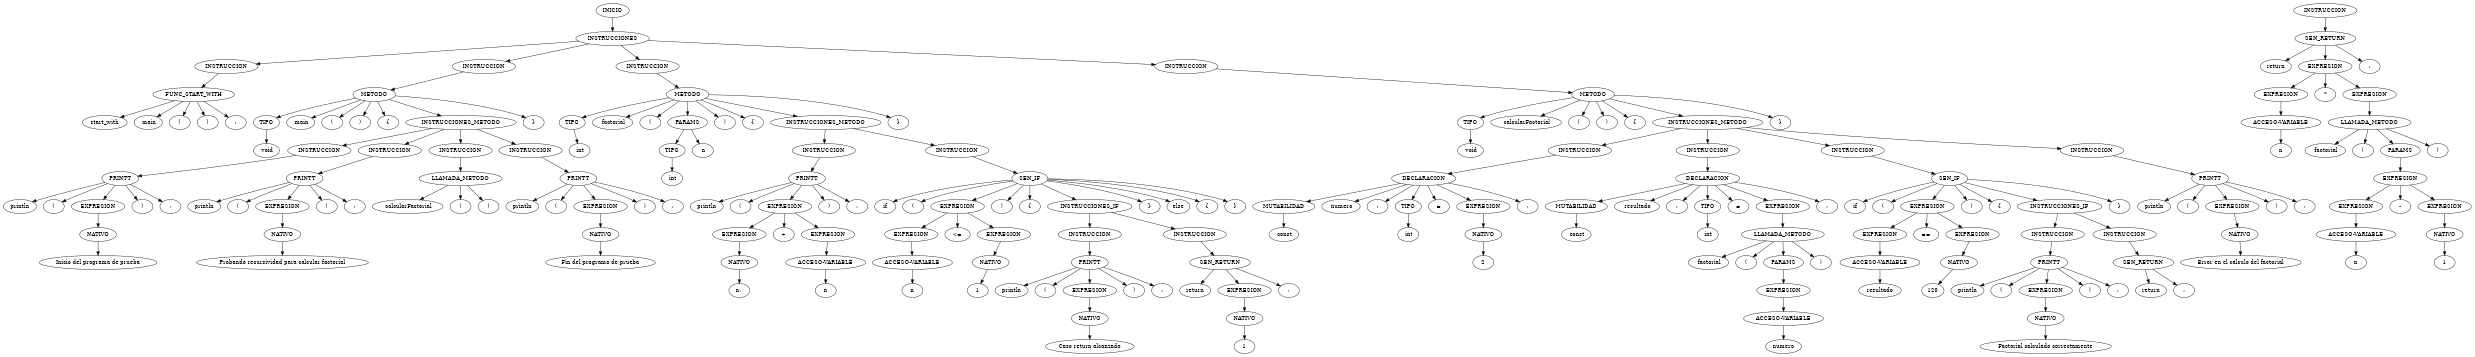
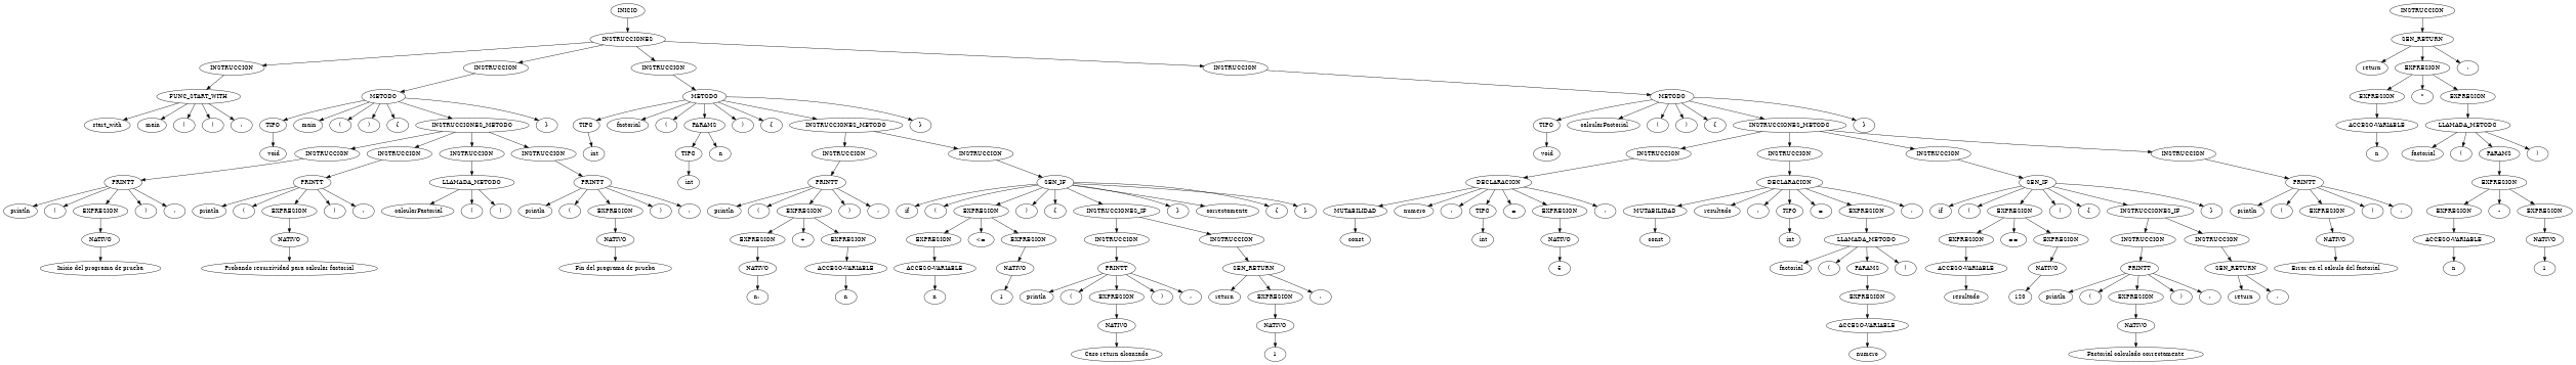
  digraph {
    n1 [label=INICIO]
    n2 [label=INSTRUCCIONES]
    n3 [label=INSTRUCCION]
    n4 [label=INSTRUCCION]
    n5 [label=INSTRUCCION]
    n6 [label=INSTRUCCION]
    n7 [label=FUNC_START_WITH]
    n8 [label=METODO]
    n9 [label=METODO]
    n10 [label=METODO]
    n11 [label=start_with]
    n12 [label=" main"]
    n13 [label="("]
    n14 [label=")"]
    n15 [label=";"]
    n16 [label=TIPO]
    n17 [label=" main"]
    n18 [label="("]
    n19 [label=")"]
    n20 [label="{"]
    n21 [label=INSTRUCCIONES_METODO]
    n22 [label="}"]
    n23 [label=" void"]
    n24 [label=INSTRUCCION]
    n25 [label=INSTRUCCION]
    n26 [label=INSTRUCCION]
    n27 [label=INSTRUCCION]
    n28 [label=PRINTT]
    n29 [label=PRINTT]
    n30 [label=LLAMADA_METODO]
    n31 [label=PRINTT]
    n32 [label=println]
    n33 [label="("]
    n34 [label=EXPRESION]
    n35 [label=")"]
    n36 [label=";"]
    n37 [label=NATIVO]
    n38 [label="Inicio del programa de prueba"]
    n39 [label=println]
    n40 [label="("]
    n41 [label=EXPRESION]
    n42 [label=")"]
    n43 [label=";"]
    n44 [label=NATIVO]
    n45 [label="Probando recursividad para calcular factorial"]
    n46 [label=" calcularFactorial"]
    n47 [label="("]
    n48 [label=")"]
    n49 [label=println]
    n50 [label="("]
    n51 [label=EXPRESION]
    n52 [label=")"]
    n53 [label=";"]
    n54 [label=NATIVO]
    n55 [label="Fin del programa de prueba"]
    n56 [label=TIPO]
    n57 [label=" factorial"]
    n58 [label="("]
    n59 [label=PARAMS]
    n60 [label=")"]
    n61 [label="{"]
    n62 [label=INSTRUCCIONES_METODO]
    n63 [label="}"]
    n64 [label=" int"]
    n65 [label=TIPO]
    n66 [label=" n"]
    n67 [label=INSTRUCCION]
    n68 [label=INSTRUCCION]
    n69 [label=" int"]
    n70 [label=PRINTT]
    n71 [label=SEN_IF]
    n72 [label=println]
    n73 [label="("]
    n74 [label=EXPRESION]
    n75 [label=")"]
    n76 [label=";"]
    n77 [label=EXPRESION]
    n78 [label=" + "]
    n79 [label=EXPRESION]
    n80 [label=NATIVO]
    n81 [label="ACCESO-VARIABLE"]
    n82 [label="n: "]
    n83 [label=n]
    n84 [label=if]
    n85 [label="("]
    n86 [label=EXPRESION]
    n87 [label=")"]
    n88 [label="{"]
    n89 [label=INSTRUCCIONES_IF]
    n90 [label="}"]
-   n91 [label=else]
+   n91 [label=correctamente]
    n92 [label="{"]
    n93 [label="}"]
    n94 [label=EXPRESION]
    n95 [label=" <= "]
    n96 [label=EXPRESION]
    n97 [label=INSTRUCCION]
    n98 [label=INSTRUCCION]
    n99 [label="ACCESO-VARIABLE"]
    n100 [label=NATIVO]
    n101 [label=PRINTT]
    n102 [label=SEN_RETURN]
    n103 [label=n]
    n104 [label=1]
    n105 [label=println]
    n106 [label="("]
    n107 [label=EXPRESION]
    n108 [label=")"]
    n109 [label=";"]
    n110 [label=NATIVO]
    n111 [label="Caso return alcanzado"]
    n112 [label=return]
    n113 [label=EXPRESION]
    n114 [label=";"]
    n115 [label=NATIVO]
    n116 [label=1]
    n117 [label=INSTRUCCION]
    n118 [label=SEN_RETURN]
    n119 [label=return]
    n120 [label=EXPRESION]
    n121 [label=";"]
    n122 [label=EXPRESION]
    n123 [label=" * "]
    n124 [label=EXPRESION]
    n125 [label="ACCESO-VARIABLE"]
    n126 [label=LLAMADA_METODO]
    n127 [label=n]
    n128 [label=" factorial"]
    n129 [label="("]
    n130 [label=PARAMS]
    n131 [label=")"]
    n132 [label=EXPRESION]
    n133 [label=EXPRESION]
    n134 [label=" - "]
    n135 [label=EXPRESION]
    n136 [label="ACCESO-VARIABLE"]
    n137 [label=NATIVO]
    n138 [label=n]
    n139 [label=1]
    n140 [label=TIPO]
    n141 [label=" calcularFactorial"]
    n142 [label="("]
    n143 [label=")"]
    n144 [label="{"]
    n145 [label=INSTRUCCIONES_METODO]
    n146 [label="}"]
    n147 [label=" void"]
    n148 [label=INSTRUCCION]
    n149 [label=INSTRUCCION]
    n150 [label=INSTRUCCION]
    n151 [label=INSTRUCCION]
    n152 [label=DECLARACION]
    n153 [label=DECLARACION]
    n154 [label=SEN_IF]
    n155 [label=PRINTT]
    n156 [label=MUTABILIDAD]
    n157 [label=" numero"]
    n158 [label=":"]
    n159 [label=TIPO]
    n160 [label="="]
    n161 [label=EXPRESION]
    n162 [label=";"]
    n163 [label=" const"]
    n164 [label=" int"]
    n165 [label=NATIVO]
-   n166 [label=2]
+   n166 [label=5]
    n167 [label=MUTABILIDAD]
    n168 [label=" resultado"]
    n169 [label=":"]
    n170 [label=TIPO]
    n171 [label="="]
    n172 [label=EXPRESION]
    n173 [label=";"]
    n174 [label=" const"]
    n175 [label=" int"]
    n176 [label=LLAMADA_METODO]
    n177 [label=" factorial"]
    n178 [label="("]
    n179 [label=PARAMS]
    n180 [label=")"]
    n181 [label=EXPRESION]
    n182 [label="ACCESO-VARIABLE"]
    n183 [label=numero]
    n184 [label=if]
    n185 [label="("]
    n186 [label=EXPRESION]
    n187 [label=")"]
    n188 [label="{"]
    n189 [label=INSTRUCCIONES_IF]
    n190 [label="}"]
    n191 [label=EXPRESION]
    n192 [label=" == "]
    n193 [label=EXPRESION]
    n194 [label=INSTRUCCION]
    n195 [label=INSTRUCCION]
    n196 [label="ACCESO-VARIABLE"]
    n197 [label=NATIVO]
    n198 [label=PRINTT]
    n199 [label=SEN_RETURN]
    n200 [label=resultado]
    n201 [label=120]
    n202 [label=println]
    n203 [label="("]
    n204 [label=EXPRESION]
    n205 [label=")"]
    n206 [label=";"]
    n207 [label=NATIVO]
    n208 [label="Factorial calculado correctamente"]
    n209 [label=return]
    n210 [label=";"]
    n211 [label=println]
    n212 [label="("]
    n213 [label=EXPRESION]
    n214 [label=")"]
    n215 [label=";"]
    n216 [label=NATIVO]
    n217 [label="Error en el cálculo del factorial"]
    n1 -> n2
    n2 -> n3
    n2 -> n4
    n2 -> n5
    n2 -> n6
    n3 -> n7
    n4 -> n8
    n5 -> n9
    n6 -> n10
    n7 -> n11
    n7 -> n12
    n7 -> n13
    n7 -> n14
    n7 -> n15
    n8 -> n16
    n8 -> n17
    n8 -> n18
    n8 -> n19
    n8 -> n20
    n8 -> n21
    n8 -> n22
    n9 -> n56
    n9 -> n57
    n9 -> n58
    n9 -> n59
    n9 -> n60
    n9 -> n61
    n9 -> n62
    n9 -> n63
    n10 -> n140
    n10 -> n141
    n10 -> n142
    n10 -> n143
    n10 -> n144
    n10 -> n145
    n10 -> n146
    n16 -> n23
    n21 -> n24
    n21 -> n25
    n21 -> n26
    n21 -> n27
    n24 -> n28
    n25 -> n29
    n26 -> n30
    n27 -> n31
    n28 -> n32
    n28 -> n33
    n28 -> n34
    n28 -> n35
    n28 -> n36
    n29 -> n39
    n29 -> n40
    n29 -> n41
    n29 -> n42
    n29 -> n43
    n30 -> n46
    n30 -> n47
    n30 -> n48
    n31 -> n49
    n31 -> n50
    n31 -> n51
    n31 -> n52
    n31 -> n53
    n34 -> n37
    n37 -> n38
    n41 -> n44
    n44 -> n45
    n51 -> n54
    n54 -> n55
    n56 -> n64
    n59 -> n65
    n59 -> n66
    n62 -> n67
    n62 -> n68
    n65 -> n69
    n67 -> n70
    n68 -> n71
    n70 -> n72
    n70 -> n73
    n70 -> n74
    n70 -> n75
    n70 -> n76
    n71 -> n84
    n71 -> n85
    n71 -> n86
    n71 -> n87
    n71 -> n88
    n71 -> n89
    n71 -> n90
    n71 -> n91
    n71 -> n92
    n71 -> n93
    n74 -> n77
    n74 -> n78
    n74 -> n79
    n77 -> n80
    n79 -> n81
    n80 -> n82
    n81 -> n83
    n86 -> n94
    n86 -> n95
    n86 -> n96
    n89 -> n97
    n89 -> n98
    n94 -> n99
    n96 -> n100
    n97 -> n101
    n98 -> n102
    n99 -> n103
    n100 -> n104
    n101 -> n105
    n101 -> n106
    n101 -> n107
    n101 -> n108
    n101 -> n109
    n102 -> n112
    n102 -> n113
    n102 -> n114
    n107 -> n110
    n110 -> n111
    n113 -> n115
    n115 -> n116
    n117 -> n118
    n118 -> n119
    n118 -> n120
    n118 -> n121
    n120 -> n122
    n120 -> n123
    n120 -> n124
    n122 -> n125
    n124 -> n126
    n125 -> n127
    n126 -> n128
    n126 -> n129
    n126 -> n130
    n126 -> n131
    n130 -> n132
    n132 -> n133
    n132 -> n134
    n132 -> n135
    n133 -> n136
    n135 -> n137
    n136 -> n138
    n137 -> n139
    n140 -> n147
    n145 -> n148
    n145 -> n149
    n145 -> n150
    n145 -> n151
    n148 -> n152
    n149 -> n153
    n150 -> n154
    n151 -> n155
    n152 -> n156
    n152 -> n157
    n152 -> n158
    n152 -> n159
    n152 -> n160
    n152 -> n161
    n152 -> n162
    n153 -> n167
    n153 -> n168
    n153 -> n169
    n153 -> n170
    n153 -> n171
    n153 -> n172
    n153 -> n173
    n154 -> n184
    n154 -> n185
    n154 -> n186
    n154 -> n187
    n154 -> n188
    n154 -> n189
    n154 -> n190
    n155 -> n211
    n155 -> n212
    n155 -> n213
    n155 -> n214
    n155 -> n215
    n156 -> n163
    n159 -> n164
    n161 -> n165
    n165 -> n166
    n167 -> n174
    n170 -> n175
    n172 -> n176
    n176 -> n177
    n176 -> n178
    n176 -> n179
    n176 -> n180
    n179 -> n181
    n181 -> n182
    n182 -> n183
    n186 -> n191
    n186 -> n192
    n186 -> n193
    n189 -> n194
    n189 -> n195
    n191 -> n196
    n193 -> n197
    n194 -> n198
    n195 -> n199
    n196 -> n200
    n197 -> n201
    n198 -> n202
    n198 -> n203
    n198 -> n204
    n198 -> n205
    n198 -> n206
    n199 -> n209
    n199 -> n210
    n204 -> n207
    n207 -> n208
    n213 -> n216
    n216 -> n217
  }
